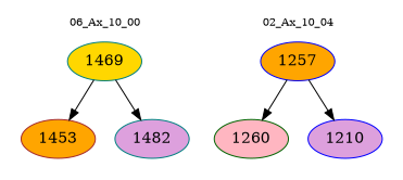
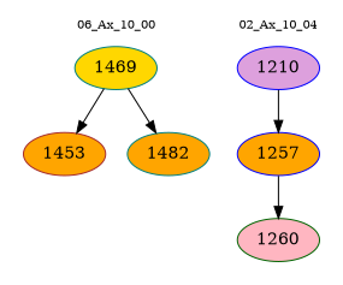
  digraph {
    node [color=teal fillcolor=orange style=filled]
    edge [color=black]
    n1 [fillcolor=gold label=1469]
    n2 [color=brown label=1453]
-   n3 [fillcolor=plum label=1482]
+   n3 [label=1482]
    n4 [color=blue label=1257]
    n5 [color=darkgreen fillcolor=lightpink label=1260]
    n6 [color=blue fillcolor=plum label=1210]
    subgraph cluster_1 {
      color=white
      fontsize=10
      label="06_Ax_10_00"
      n1
      n2
      n3
    }
    subgraph cluster_2 {
      color=white
      fontsize=10
      label="02_Ax_10_04"
      n4
      n5
      n6
    }
    n1 -> n2
    n1 -> n3
    n4 -> n5
-   n4 -> n6
+   n6 -> n4
  }
